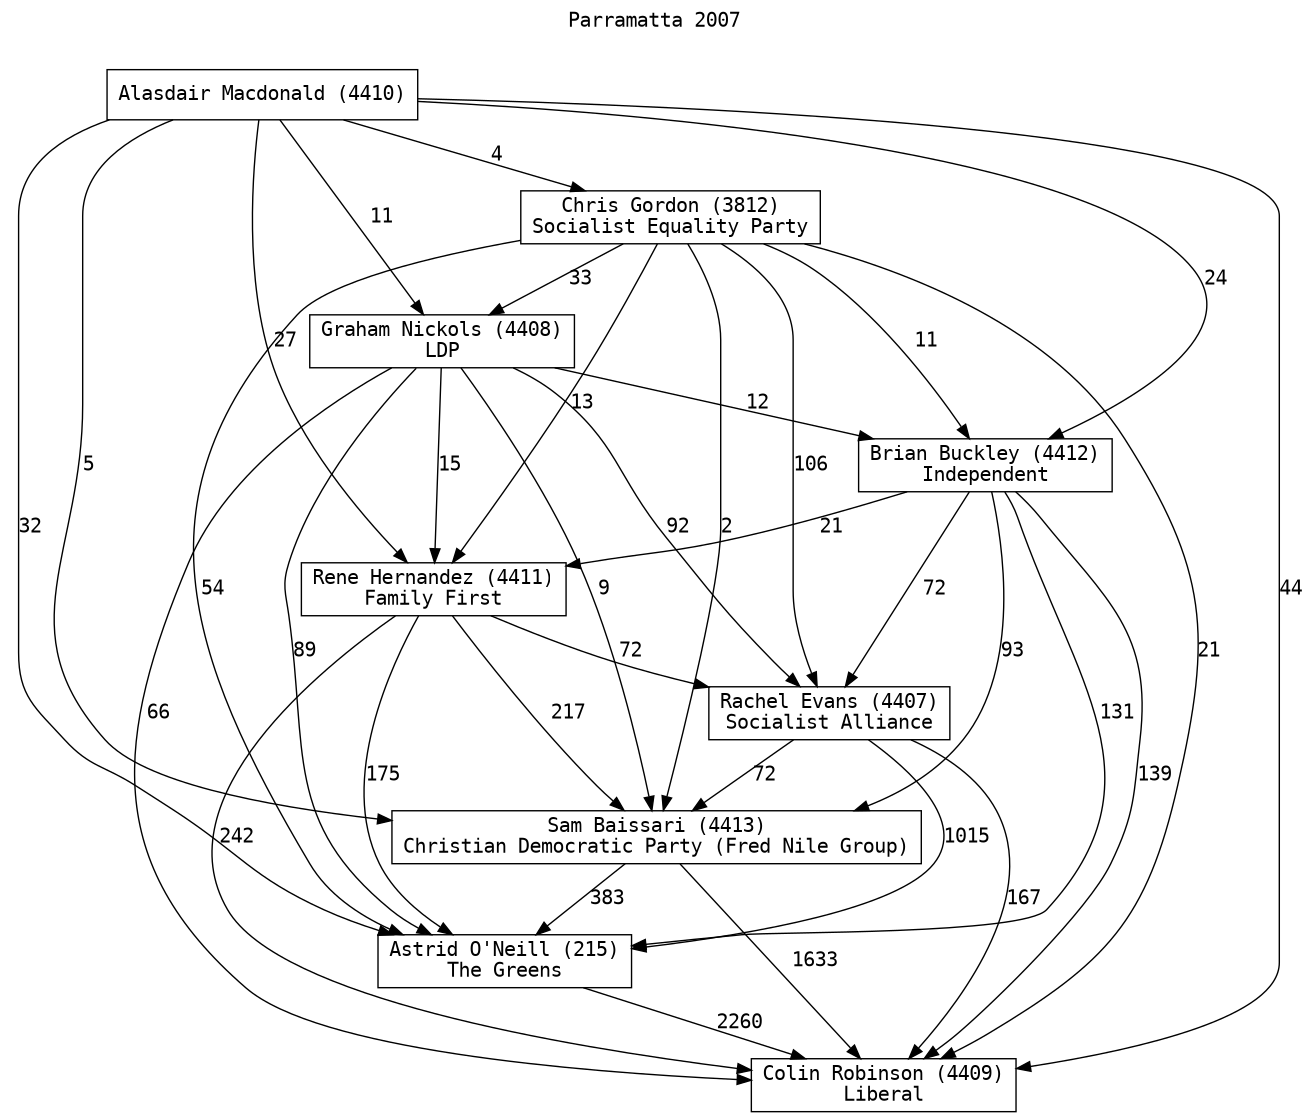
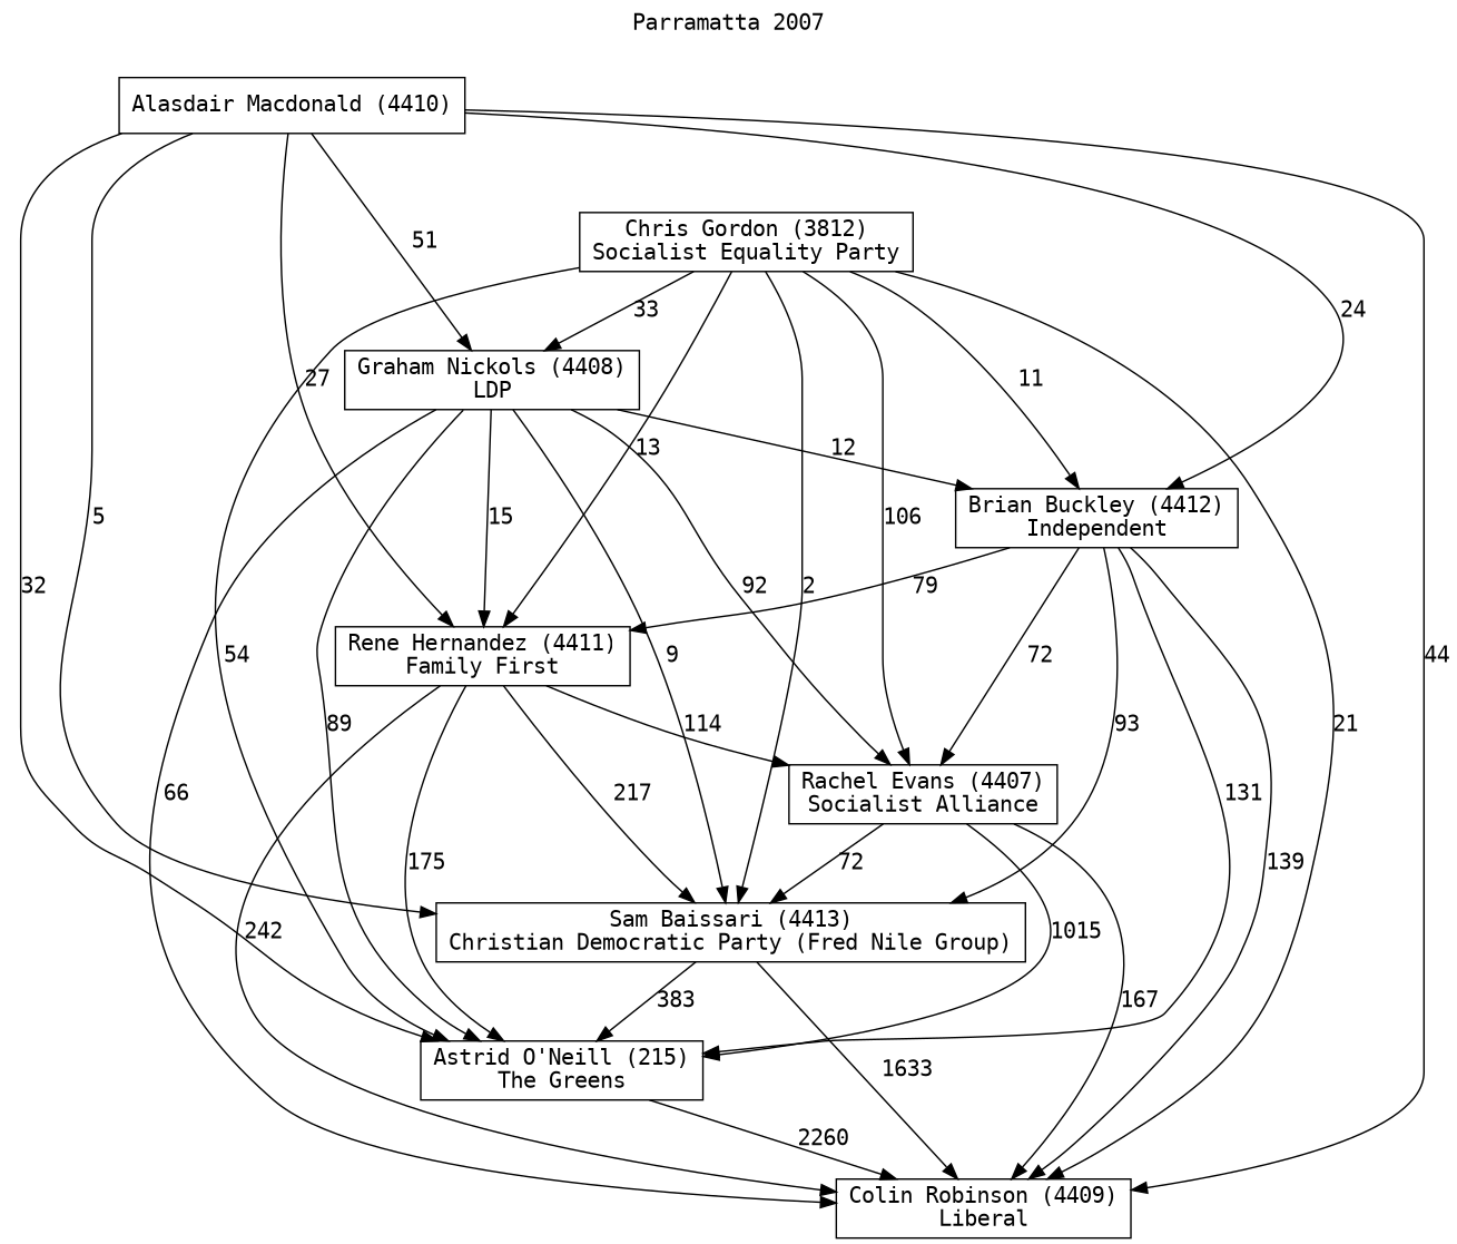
  digraph {
    fontname="DejaVu Sans Mono"
    label="Parramatta 2007"
    labelloc=t
    mclimit=10
    node [fontname="DejaVu Sans Mono" shape=box]
    edge [fontname="DejaVu Sans Mono"]
    n1 [label="Colin Robinson (4409)\nLiberal"]
    n2 [label="Astrid O'Neill (215)\nThe Greens"]
    n3 [label="Sam Baissari (4413)\nChristian Democratic Party (Fred Nile Group)"]
    n4 [label="Rachel Evans (4407)\nSocialist Alliance"]
    n5 [label="Rene Hernandez (4411)\nFamily First"]
    n6 [label="Brian Buckley (4412)\nIndependent"]
    n7 [label="Graham Nickols (4408)\nLDP"]
    n8 [label="Chris Gordon (3812)\nSocialist Equality Party"]
    n9 [label="Alasdair Macdonald (4410)\n"]
    n2 -> n1 [label=2260]
    n3 -> n1 [label=1633]
    n3 -> n2 [label=383]
    n4 -> n1 [label=167]
    n4 -> n2 [label=1015]
    n4 -> n3 [label=72]
    n5 -> n1 [label=242]
    n5 -> n2 [label=175]
    n5 -> n3 [label=217]
-   n5 -> n4 [label=72]
+   n5 -> n4 [label=114]
    n6 -> n1 [label=139]
    n6 -> n2 [label=131]
    n6 -> n3 [label=93]
    n6 -> n4 [label=72]
-   n6 -> n5 [label=21]
+   n6 -> n5 [label=79]
    n7 -> n1 [label=66]
    n7 -> n2 [label=89]
    n7 -> n3 [label=9]
    n7 -> n4 [label=92]
    n7 -> n5 [label=15]
    n7 -> n6 [label=12]
    n8 -> n1 [label=21]
    n8 -> n2 [label=54]
    n8 -> n3 [label=2]
    n8 -> n4 [label=106]
    n8 -> n5 [label=13]
    n8 -> n6 [label=11]
    n8 -> n7 [label=33]
    n9 -> n1 [label=44]
    n9 -> n2 [label=32]
    n9 -> n3 [label=5]
    n9 -> n5 [label=27]
    n9 -> n6 [label=24]
-   n9 -> n7 [label=11]
-   n9 -> n8 [label=4]
+   n9 -> n7 [label=51]
  }
